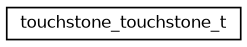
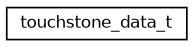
  digraph {
    rankdir=LR
-   n1 [color=black fillcolor=white fontname=Helvetica fontsize=10 height=0.2 label=touchstone_touchstone_t shape=record style=filled width=0.4]
+   n1 [color=black fillcolor=white fontname=Helvetica fontsize=10 height=0.2 label=touchstone_data_t shape=record style=filled width=0.4]
  }
